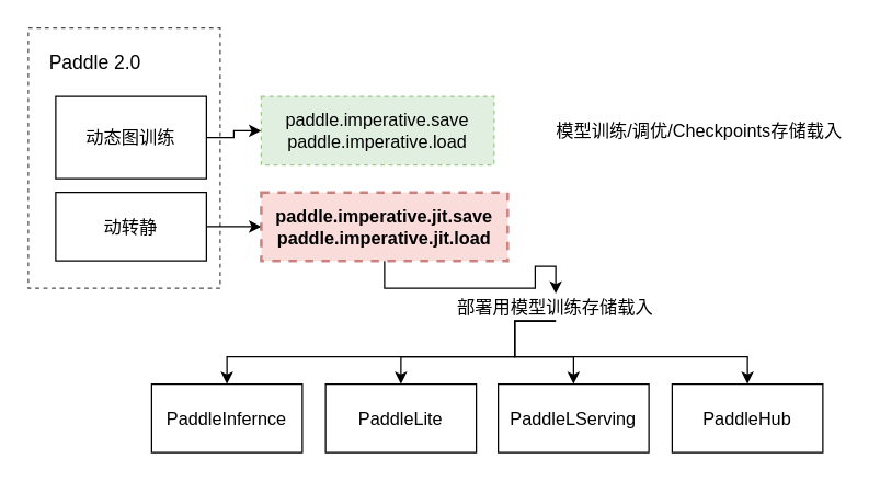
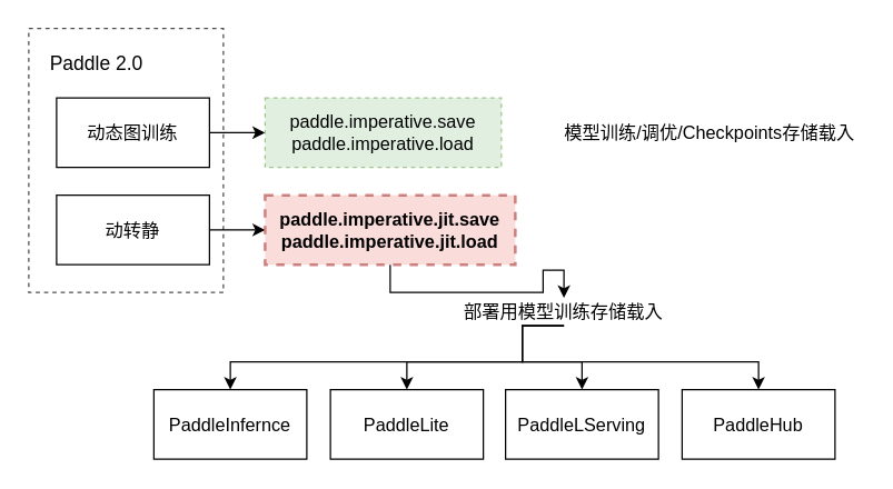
  <mxCell id="0" />
  <mxCell id="1" parent="0" />
  <mxCell id="2" style="edgeStyle=orthogonalEdgeStyle;rounded=0;orthogonalLoop=1;jettySize=auto;html=1;exitX=1;exitY=0.5;exitDx=0;exitDy=0;fontSize=13;" parent="1" source="3" target="6" edge="1"><mxGeometry relative="1" as="geometry" /></mxCell>
- <mxCell id="3" value="动态图训练" style="rounded=0;whiteSpace=wrap;html=1;fontSize=13;" parent="1" vertex="1"><mxGeometry x="40" y="70" width="110" height="60" as="geometry" /></mxCell>
+ <mxCell id="3" value="动态图训练" style="rounded=0;whiteSpace=wrap;html=1;fontSize=13;" parent="1" vertex="1"><mxGeometry x="40" y="70" width="110" height="50" as="geometry" /></mxCell>
  <mxCell id="4" value="" style="edgeStyle=orthogonalEdgeStyle;rounded=0;orthogonalLoop=1;jettySize=auto;html=1;fontSize=13;" parent="1" source="5" target="9" edge="1"><mxGeometry relative="1" as="geometry" /></mxCell>
  <mxCell id="5" value="动转静" style="rounded=0;whiteSpace=wrap;html=1;fontSize=13;" parent="1" vertex="1"><mxGeometry x="40" y="140" width="110" height="50" as="geometry" /></mxCell>
  <mxCell id="6" value="&lt;span&gt;paddle.imperative.save&lt;/span&gt;&lt;br&gt;&lt;span&gt;paddle.imperative.load&lt;/span&gt;" style="rounded=0;whiteSpace=wrap;html=1;dashed=1;fontSize=13;opacity=70;fillColor=#d5e8d4;strokeColor=#82b366;" parent="1" vertex="1"><mxGeometry x="190" y="70" width="170" height="50" as="geometry" /></mxCell>
  <mxCell id="7" value="模型训练/调优/Checkpoints存储载入" style="text;html=1;strokeColor=none;fillColor=none;align=center;verticalAlign=middle;whiteSpace=wrap;rounded=0;dashed=1;fontSize=13;opacity=70;" parent="1" vertex="1"><mxGeometry x="400" y="85" width="220" height="20" as="geometry" /></mxCell>
  <mxCell id="8" value="" style="edgeStyle=orthogonalEdgeStyle;rounded=0;orthogonalLoop=1;jettySize=auto;html=1;fontSize=13;strokeWidth=1;" parent="1" source="9" target="18" edge="1"><mxGeometry relative="1" as="geometry"><mxPoint x="280" y="270" as="targetPoint" /></mxGeometry></mxCell>
  <mxCell id="9" value="&lt;span&gt;paddle.imperative.jit.save&lt;/span&gt;&lt;br&gt;&lt;span&gt;paddle.imperative.jit.load&lt;/span&gt;" style="rounded=0;whiteSpace=wrap;html=1;dashed=1;fontSize=13;opacity=70;fillColor=#f8cecc;strokeColor=#b85450;strokeWidth=2;fontStyle=1" parent="1" vertex="1"><mxGeometry x="190" y="140" width="180" height="50" as="geometry" /></mxCell>
  <mxCell id="10" value="PaddleInfernce" style="rounded=0;whiteSpace=wrap;html=1;fontSize=13;" parent="1" vertex="1"><mxGeometry x="110" y="280" width="110" height="50" as="geometry" /></mxCell>
  <mxCell id="11" value="PaddleHub&lt;br&gt;" style="rounded=0;whiteSpace=wrap;html=1;fontSize=13;" parent="1" vertex="1"><mxGeometry x="490" y="280" width="110" height="50" as="geometry" /></mxCell>
  <mxCell id="12" value="PaddleLite" style="rounded=0;whiteSpace=wrap;html=1;fontSize=13;" parent="1" vertex="1"><mxGeometry x="237" y="280" width="110" height="50" as="geometry" /></mxCell>
  <mxCell id="13" value="PaddleLServing" style="rounded=0;whiteSpace=wrap;html=1;fontSize=13;" parent="1" vertex="1"><mxGeometry x="363" y="280" width="110" height="50" as="geometry" /></mxCell>
  <mxCell id="14" value="" style="edgeStyle=orthogonalEdgeStyle;rounded=0;orthogonalLoop=1;jettySize=auto;html=1;fontSize=13;" parent="1" source="18" target="13" edge="1"><mxGeometry relative="1" as="geometry"><Array as="points"><mxPoint x="375" y="260" /><mxPoint x="418" y="260" /></Array></mxGeometry></mxCell>
  <mxCell id="15" style="edgeStyle=orthogonalEdgeStyle;rounded=0;orthogonalLoop=1;jettySize=auto;html=1;exitX=0.5;exitY=1;exitDx=0;exitDy=0;entryX=0.5;entryY=0;entryDx=0;entryDy=0;fontSize=13;" parent="1" source="18" target="10" edge="1"><mxGeometry relative="1" as="geometry"><Array as="points"><mxPoint x="375" y="260" /><mxPoint x="165" y="260" /></Array></mxGeometry></mxCell>
  <mxCell id="16" style="edgeStyle=orthogonalEdgeStyle;rounded=0;orthogonalLoop=1;jettySize=auto;html=1;exitX=0.5;exitY=1;exitDx=0;exitDy=0;entryX=0.5;entryY=0;entryDx=0;entryDy=0;fontSize=13;" parent="1" source="18" target="12" edge="1"><mxGeometry relative="1" as="geometry"><Array as="points"><mxPoint x="375" y="260" /><mxPoint x="292" y="260" /></Array></mxGeometry></mxCell>
  <mxCell id="17" style="edgeStyle=orthogonalEdgeStyle;rounded=0;orthogonalLoop=1;jettySize=auto;html=1;exitX=0.5;exitY=1;exitDx=0;exitDy=0;entryX=0.5;entryY=0;entryDx=0;entryDy=0;fontSize=13;" parent="1" source="18" target="11" edge="1"><mxGeometry relative="1" as="geometry"><Array as="points"><mxPoint x="375" y="260" /><mxPoint x="545" y="260" /></Array></mxGeometry></mxCell>
  <mxCell id="18" value="部署用模型训练存储载入" style="text;html=1;strokeColor=none;fillColor=none;align=center;verticalAlign=middle;whiteSpace=wrap;rounded=0;dashed=1;fontSize=13;opacity=70;" parent="1" vertex="1"><mxGeometry x="280" y="214" width="250" height="20" as="geometry" /></mxCell>
  <mxCell id="19" value="" style="rounded=0;whiteSpace=wrap;html=1;dashed=1;fontSize=13;opacity=70;fillColor=none;" parent="1" vertex="1"><mxGeometry x="20" y="20" width="140" height="190" as="geometry" /></mxCell>
  <mxCell id="20" value="Paddle 2.0" style="text;html=1;strokeColor=none;fillColor=none;align=center;verticalAlign=middle;whiteSpace=wrap;rounded=0;dashed=1;fontSize=14;opacity=70;" parent="1" vertex="1"><mxGeometry x="34" y="35" width="70" height="20" as="geometry" /></mxCell>
